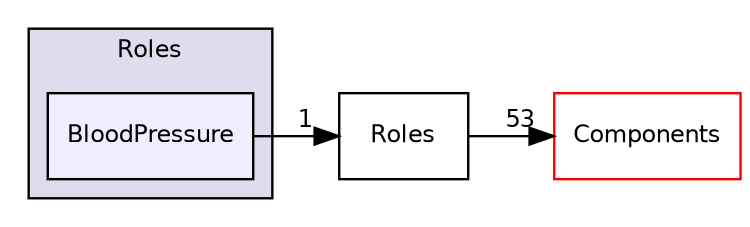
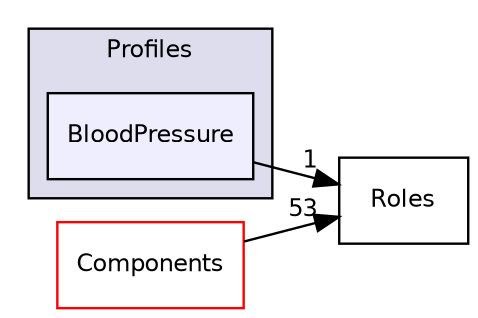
  digraph {
    compound=true
    rankdir=LR
    node [fontname=Helvetica fontsize=10 shape=box style=filled]
    edge [labeldistance=1.5 labelfontname=Helvetica labelfontsize=10]
    n1 [fillcolor="#eeeeff" label=BloodPressure pencolor=black]
    n2 [label=Roles style=""]
    n3 [color=red fillcolor=white label=Components]
    subgraph cluster_1 {
      bgcolor="#ddddee"
      fontname=Helvetica
      fontsize=10
-     label=Roles
+     label=Profiles
      pencolor=black
      n1
    }
    n1 -> n2 [headlabel=1]
-   n2 -> n3 [headlabel=53]
+   n3 -> n2 [headlabel=53]
  }
